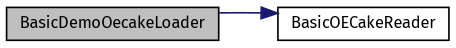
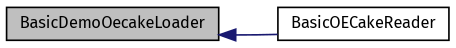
  digraph {
    rankdir=LR
    fontname="Fira Sans"
    node [color=black fontname="Fira Sans" fontsize=10 shape=record style=filled]
    n1 [fillcolor=grey75 fontcolor=black height=0.2 label=BasicDemoOecakeLoader width=0.4]
    n2 [fillcolor=white height=0.2 label=BasicOECakeReader width=0.4]
-   n2 -> n1 [color=midnightblue dir=back fontname="Fira Sans" fontsize=10 labelfontname=Helvetica labelfontsize=10 style=solid]
+   n1 -> n2 [color=midnightblue dir=back fontname="Fira Sans" fontsize=10 labelfontname=Helvetica labelfontsize=10 style=solid]
  }
